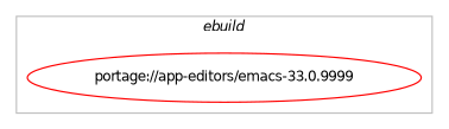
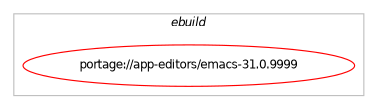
  digraph {
    compound=true
    concentrate=true
    fontname=Helvetica
    fontsize=10
    newrank=true
    rankdir=TB
    ranksep=1.5
-   n1 [color=red fontname=Helvetica fontsize=10 label="portage://app-editors/emacs-33.0.9999" width=4]
+   n1 [color=red fontname=Helvetica fontsize=10 label="portage://app-editors/emacs-31.0.9999" width=4]
    subgraph cluster_1 {
      color=gray
      label=<<i>ebuild</i>>
      n1
    }
    subgraph cluster_2 {
      color=gray
      label=<<i>dependencies</i>>
      subgraph cluster_3 {
        color=gray
        fillcolor="#eeeeee"
        label=<<i>compile</i>>
        style=filled
      }
      subgraph cluster_4 {
        color=gray
        fillcolor="#eeeeee"
        label=<<i>compile and run</i>>
        style=filled
      }
      subgraph cluster_5 {
        color=gray
        fillcolor="#eeeeee"
        label=<<i>run</i>>
        style=filled
      }
    }
    subgraph cluster_6 {
      color=gray
      label=<<i>candidates</i>>
      rank=same
    }
  }
